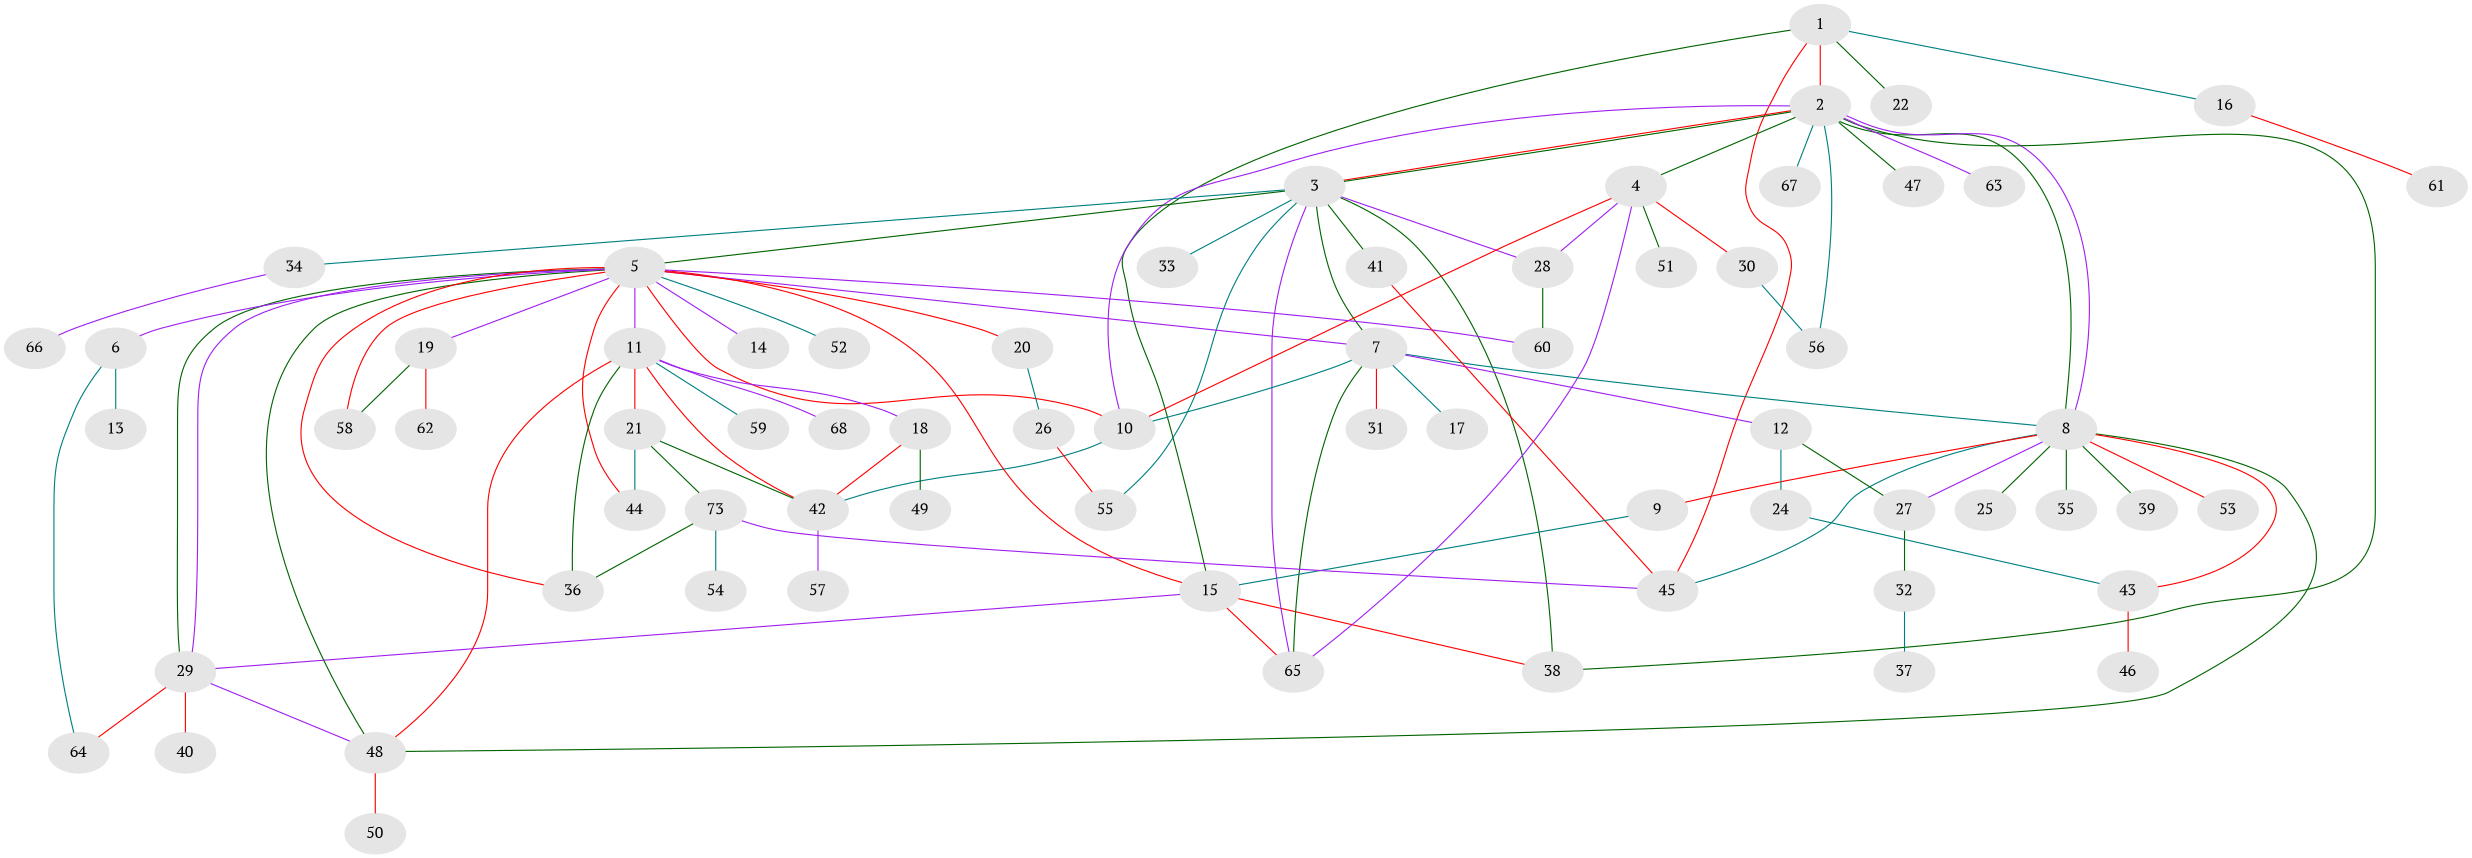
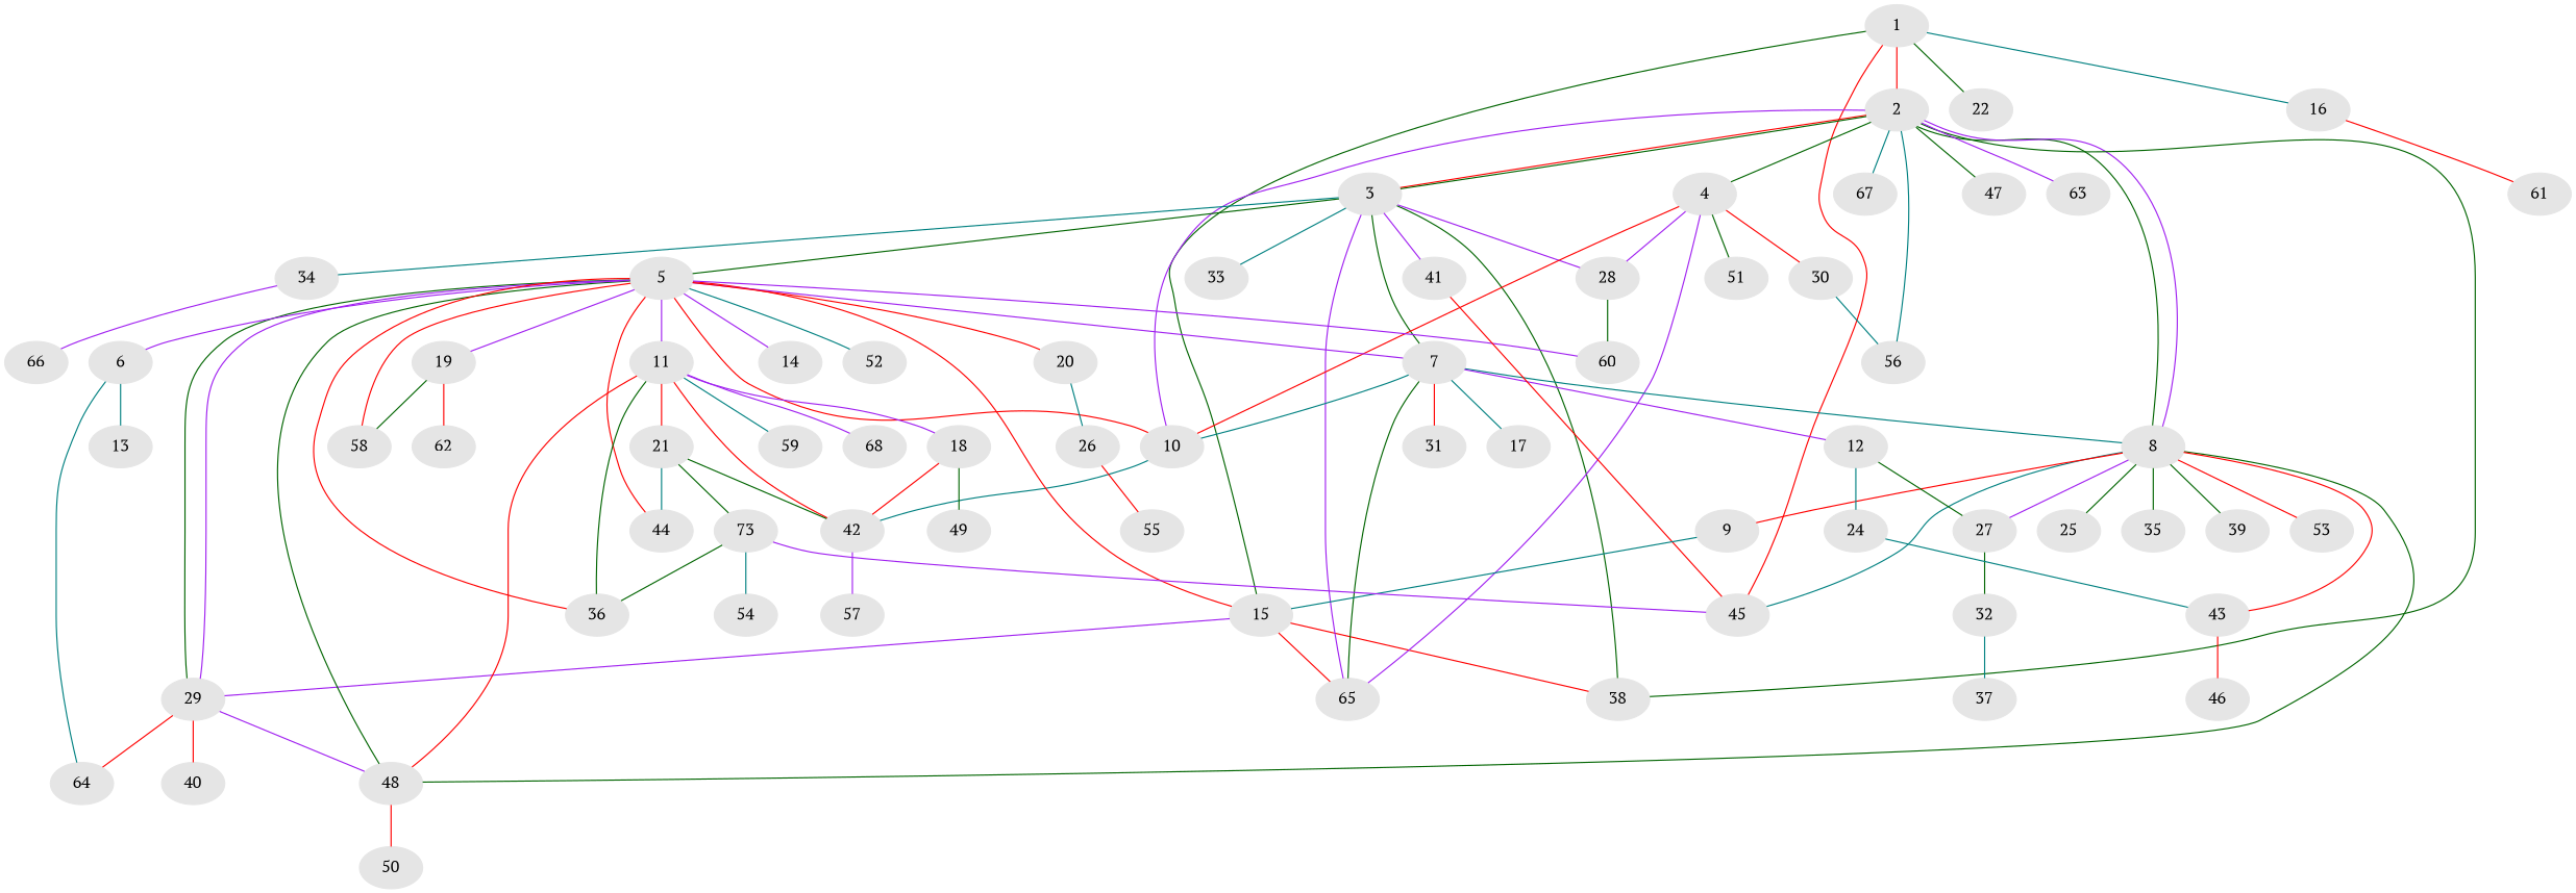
  graph {
    fontname="PT Serif"
    node [color=gray90 fontname="PT Serif" style=filled]
    edge [color=red fontname="PT Serif"]
    1
    2
    15
    16
    22
    45
    3
    4
    8
    10
    38
    47
    56
    63
    67
    65
    29
    61
    5
    7
    28
    33
    34
    41
    55
    30
    51
    48
    9
    25
    27
    35
    39
    43
    53
    42
    6
    11
    14
    19
    20
    36
    44
    52
    58
    60
    12
    17
    31
    66
    13
    64
    18
    21
    59
    68
    62
    26
    40
    50
    24
    32
    46
    57
    49
    n66 [label=73]
    54
    37
    1 -- 2
    1 -- 15 [color=darkgreen]
    1 -- 16 [color=teal]
    1 -- 22 [color=darkgreen]
    1 -- 45
    2 -- 3
    2 -- 3 [color=darkgreen]
    2 -- 4 [color=darkgreen]
    2 -- 8 [color=darkgreen]
    2 -- 8 [color=purple]
    2 -- 10 [color=purple]
    2 -- 38 [color=darkgreen]
    2 -- 47 [color=darkgreen]
    2 -- 56 [color=teal]
    2 -- 63 [color=purple]
    2 -- 67 [color=teal]
    15 -- 38
    15 -- 65
    15 -- 29 [color=purple]
    16 -- 61
    3 -- 38 [color=darkgreen]
    3 -- 65 [color=purple]
    3 -- 5 [color=darkgreen]
    3 -- 7 [color=darkgreen]
    3 -- 28 [color=purple]
    3 -- 33 [color=teal]
    3 -- 34 [color=teal]
-   3 -- 41 [color=darkgreen]
-   3 -- 55 [color=teal]
+   3 -- 41 [color=purple]
    4 -- 10
    4 -- 65 [color=purple]
    4 -- 28 [color=purple]
    4 -- 30
    4 -- 51 [color=darkgreen]
    8 -- 45 [color=teal]
    8 -- 48 [color=darkgreen]
    8 -- 9
    8 -- 25 [color=darkgreen]
    8 -- 27 [color=purple]
    8 -- 35 [color=darkgreen]
    8 -- 39 [color=darkgreen]
    8 -- 43
    8 -- 53
    10 -- 42 [color=teal]
    29 -- 48 [color=purple]
    29 -- 64
    29 -- 40
    5 -- 15
    5 -- 10
    5 -- 29 [color=darkgreen]
    5 -- 29 [color=purple]
    5 -- 7 [color=purple]
    5 -- 48 [color=darkgreen]
    5 -- 6 [color=purple]
    5 -- 11 [color=purple]
    5 -- 14 [color=purple]
    5 -- 19 [color=purple]
    5 -- 20
    5 -- 36
    5 -- 44
    5 -- 52 [color=teal]
    5 -- 58
    5 -- 60 [color=purple]
    7 -- 8 [color=teal]
    7 -- 10 [color=teal]
    7 -- 65 [color=darkgreen]
    7 -- 12 [color=purple]
    7 -- 17 [color=teal]
    7 -- 31
    28 -- 60 [color=darkgreen]
    34 -- 66 [color=purple]
    41 -- 45
    30 -- 56 [color=teal]
    48 -- 50
    9 -- 15 [color=teal]
    27 -- 32 [color=darkgreen]
    43 -- 46
    42 -- 57 [color=purple]
    6 -- 13 [color=teal]
    6 -- 64 [color=teal]
    11 -- 48
    11 -- 42
    11 -- 36 [color=darkgreen]
    11 -- 18 [color=purple]
    11 -- 21
    11 -- 59 [color=teal]
    11 -- 68 [color=purple]
    19 -- 58 [color=darkgreen]
    19 -- 62
    20 -- 26 [color=teal]
    12 -- 27 [color=darkgreen]
    12 -- 24 [color=teal]
    18 -- 42
    18 -- 49 [color=darkgreen]
    21 -- 42 [color=darkgreen]
    21 -- 44 [color=teal]
    21 -- n66 [color=darkgreen]
    26 -- 55
    24 -- 43 [color=teal]
    32 -- 37 [color=teal]
    n66 -- 45 [color=purple]
    n66 -- 36 [color=darkgreen]
    n66 -- 54 [color=teal]
  }
